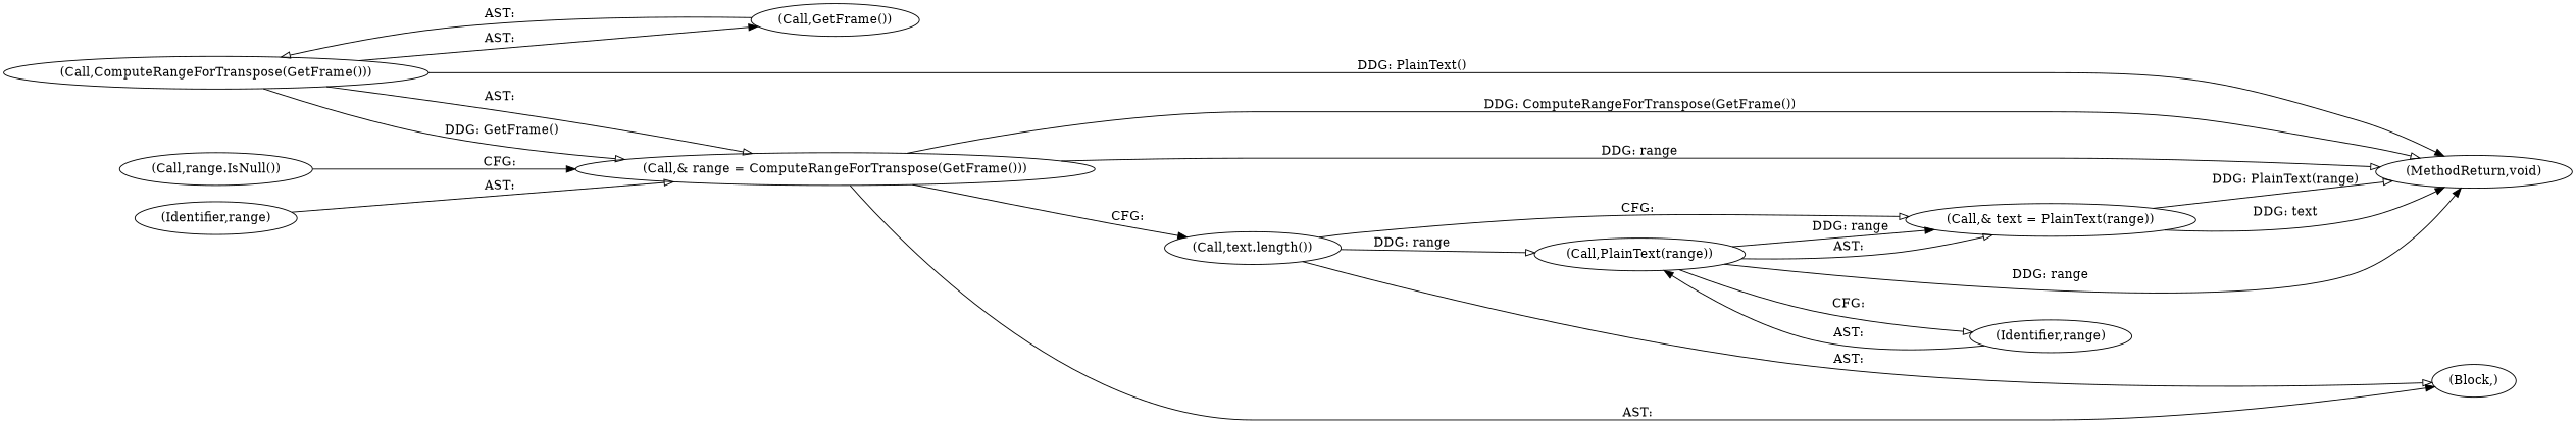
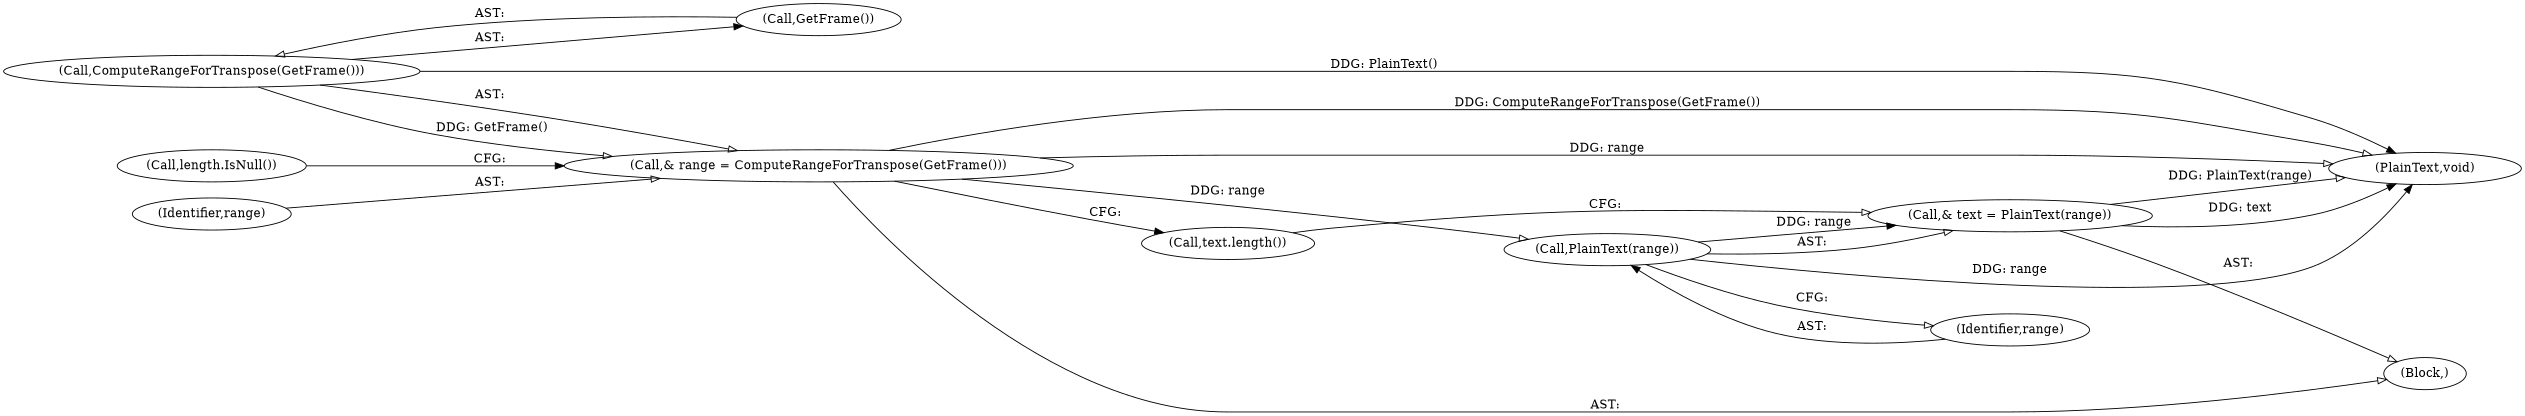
  digraph {
    rankdir=LR
    edge [arrowhead=onormal]
    n1 [label="(Call,& range = ComputeRangeForTranspose(GetFrame()))"]
    n2 [label="(Call,PlainText(range))"]
    n3 [label="(Block,)"]
-   n4 [label="(MethodReturn,void)"]
+   n4 [label="(PlainText,void)"]
    n5 [label="(Call,text.length())"]
    n6 [label="(Call,ComputeRangeForTranspose(GetFrame()))"]
    n7 [label="(Call,GetFrame())"]
    n8 [label="(Call,& text = PlainText(range))"]
    n9 [label="(Identifier,range)"]
-   n10 [label="(Call,range.IsNull())"]
+   n10 [label="(Call,length.IsNull())"]
    n11 [label="(Identifier,range)"]
-   n5 -> n2 [label="DDG: range"]
-   n1 -> n3 [arrowhead=normal label="AST: "]
+   n1 -> n2 [label="DDG: range"]
+   n1 -> n3 [label="AST: "]
    n1 -> n4 [label="DDG: ComputeRangeForTranspose(GetFrame())"]
    n1 -> n4 [label="DDG: range"]
    n1 -> n5 [arrowhead=normal label="CFG: "]
    n2 -> n4 [arrowhead=normal label="DDG: range"]
    n2 -> n8 [label="AST: "]
    n2 -> n8 [arrowhead=normal label="DDG: range"]
    n2 -> n9 [label="CFG: "]
    n5 -> n8 [label="CFG: "]
    n6 -> n1 [label="AST: "]
    n6 -> n1 [label="DDG: GetFrame()"]
    n6 -> n4 [arrowhead=normal label="DDG: PlainText()"]
    n6 -> n7 [arrowhead=normal label="AST: "]
    n7 -> n6 [label="AST: "]
-   n5 -> n3 [label="AST: "]
+   n8 -> n3 [label="AST: "]
    n8 -> n4 [arrowhead=normal label="DDG: text"]
    n8 -> n4 [label="DDG: PlainText(range)"]
    n9 -> n2 [arrowhead=normal label="AST: "]
    n10 -> n1 [arrowhead=normal label="CFG: "]
    n11 -> n1 [label="AST: "]
  }
